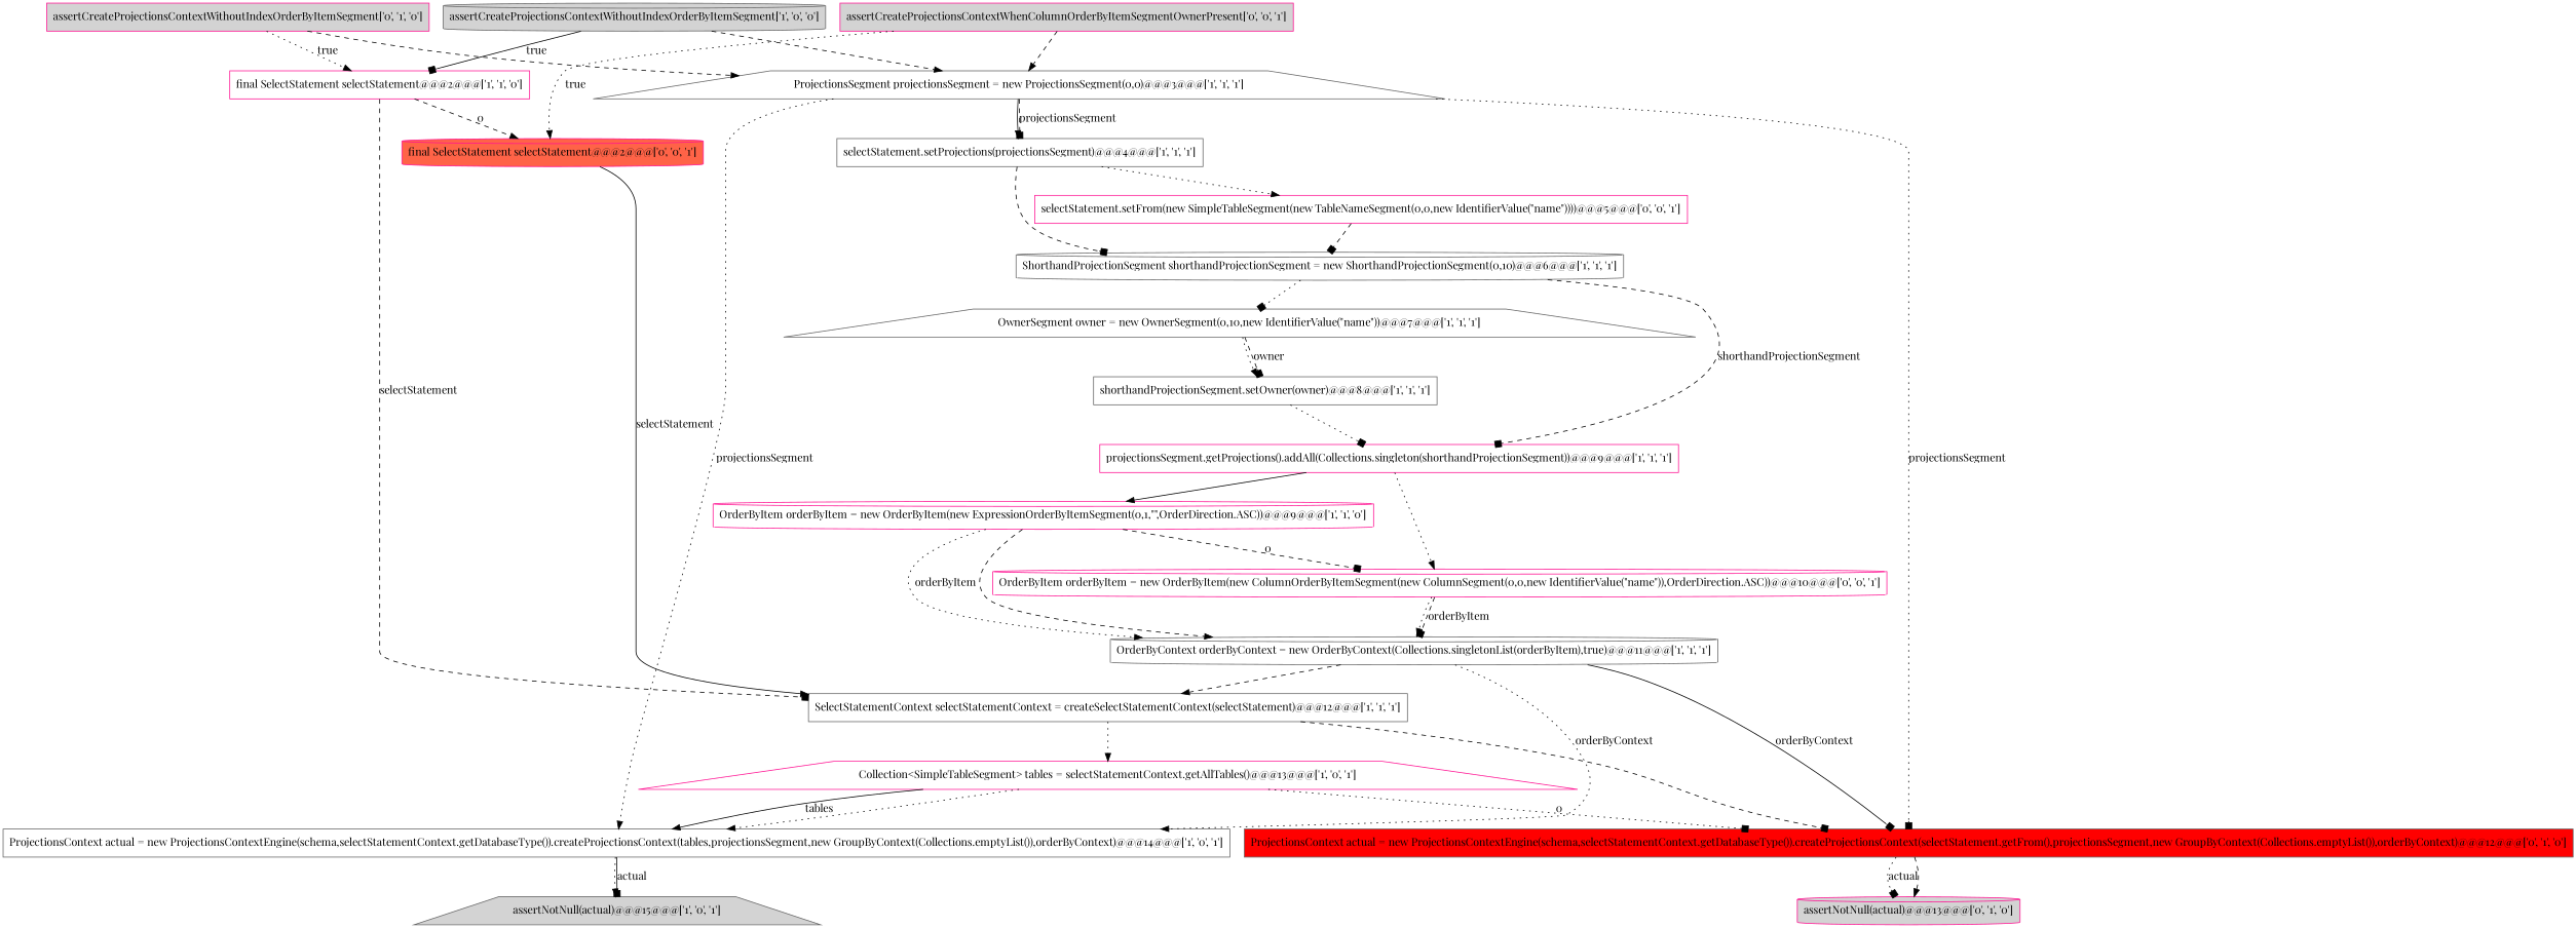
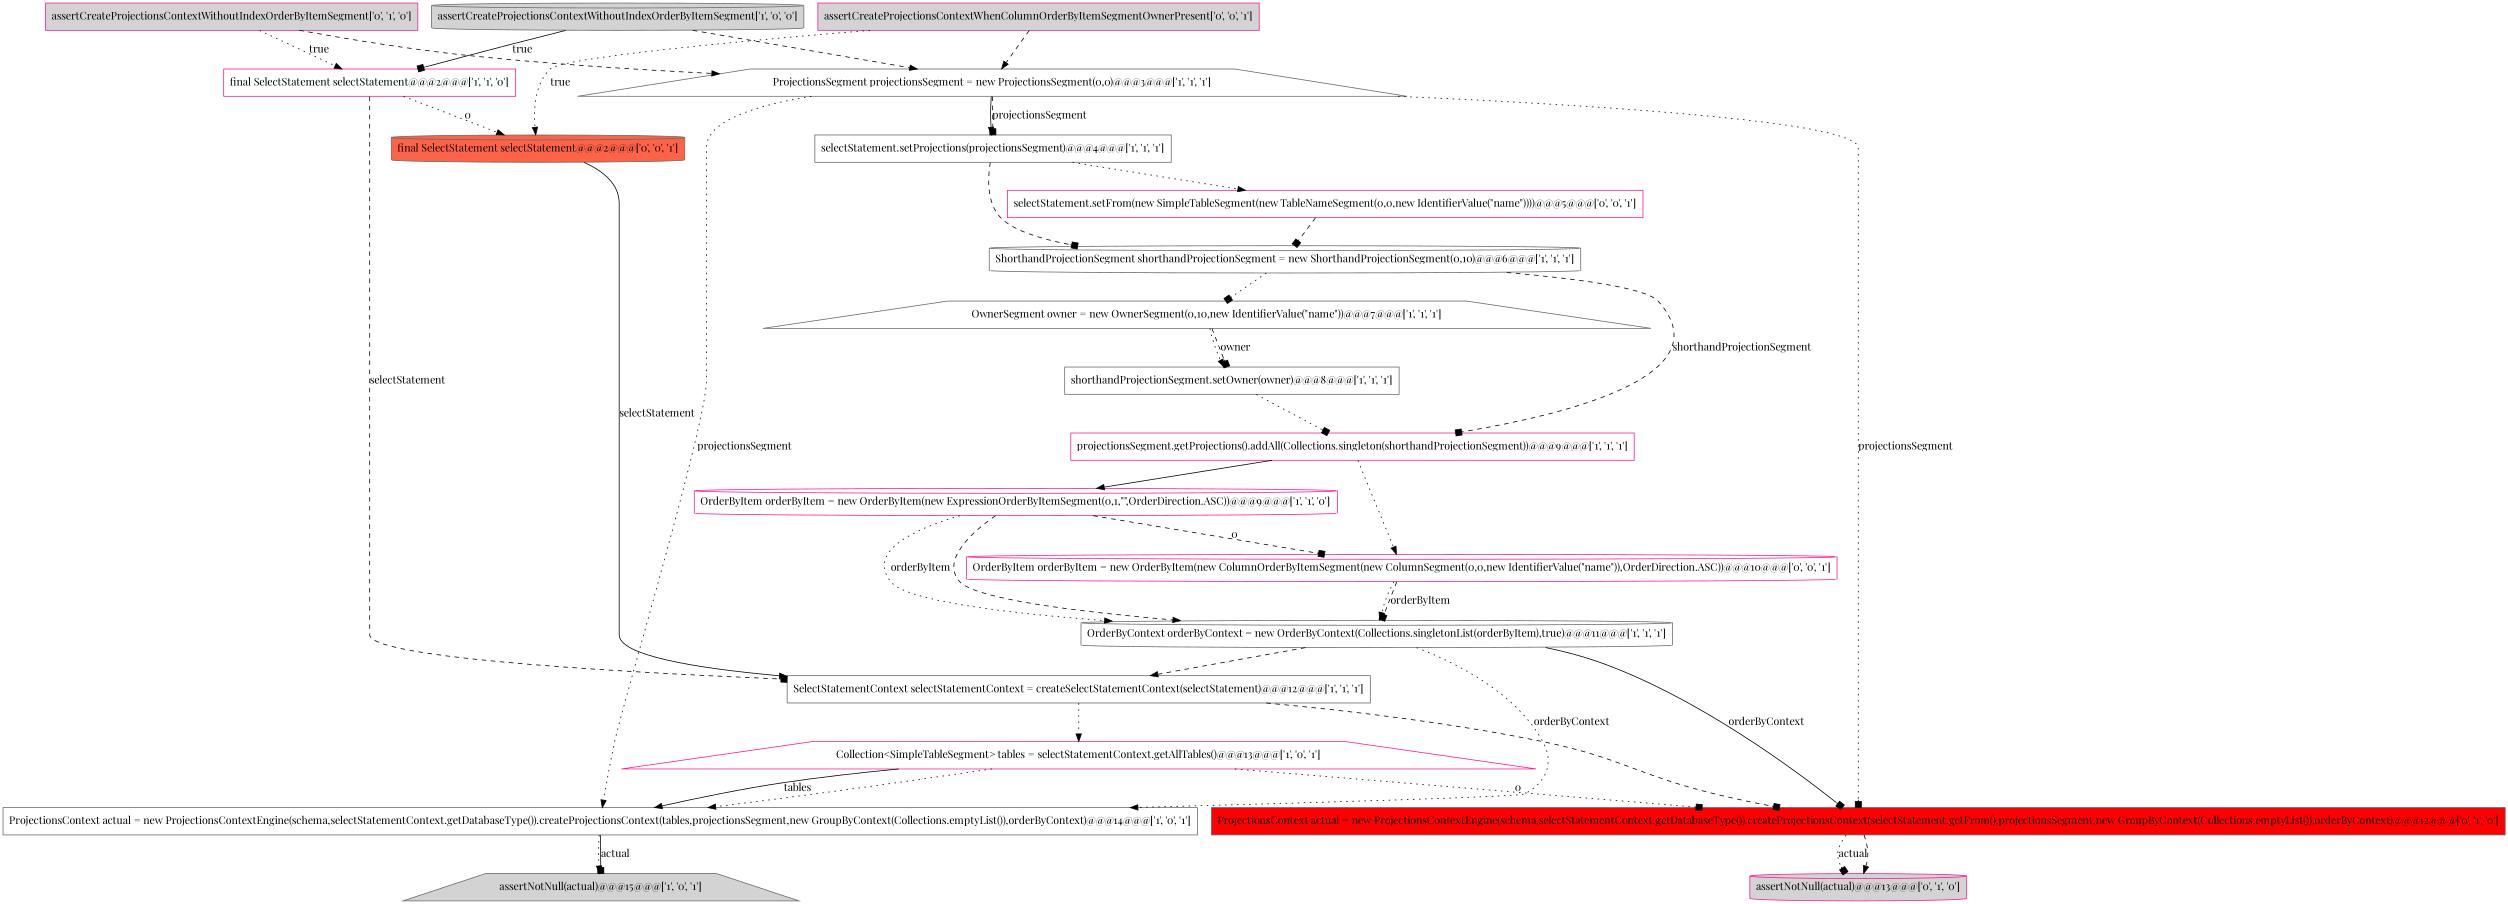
  digraph {
    fontname="Playfair Display"
    node [color=gray40 fillcolor=white fontname="Playfair Display" shape=box style=filled]
    edge [arrowhead=normal fontname="Playfair Display" style=dotted]
    n1 [color=deeppink label="OrderByItem orderByItem = new OrderByItem(new ExpressionOrderByItemSegment(0,1,\"\",OrderDirection.ASC))@@@9@@@['1', '1', '0']" shape=cylinder]
    n2 [label="OrderByContext orderByContext = new OrderByContext(Collections.singletonList(orderByItem),true)@@@11@@@['1', '1', '1']" shape=cylinder]
    n3 [color=deeppink label="OrderByItem orderByItem = new OrderByItem(new ColumnOrderByItemSegment(new ColumnSegment(0,0,new IdentifierValue(\"name\")),OrderDirection.ASC))@@@10@@@['0', '0', '1']" shape=cylinder]
    n4 [label="ProjectionsContext actual = new ProjectionsContextEngine(schema,selectStatementContext.getDatabaseType()).createProjectionsContext(tables,projectionsSegment,new GroupByContext(Collections.emptyList()),orderByContext)@@@14@@@['1', '0', '1']"]
    n5 [label="SelectStatementContext selectStatementContext = createSelectStatementContext(selectStatement)@@@12@@@['1', '1', '1']"]
    n6 [fillcolor=red label="ProjectionsContext actual = new ProjectionsContextEngine(schema,selectStatementContext.getDatabaseType()).createProjectionsContext(selectStatement.getFrom(),projectionsSegment,new GroupByContext(Collections.emptyList()),orderByContext)@@@12@@@['0', '1', '0']"]
    n7 [fillcolor=lightgray label="assertNotNull(actual)@@@15@@@['1', '0', '1']" shape=trapezium]
    n8 [color=deeppink label="Collection<SimpleTableSegment> tables = selectStatementContext.getAllTables()@@@13@@@['1', '0', '1']" shape=trapezium]
    n9 [color=deeppink fillcolor=lightgray label="assertNotNull(actual)@@@13@@@['0', '1', '0']" shape=cylinder]
    n10 [color=deeppink label="selectStatement.setFrom(new SimpleTableSegment(new TableNameSegment(0,0,new IdentifierValue(\"name\"))))@@@5@@@['0', '0', '1']"]
    n11 [label="ShorthandProjectionSegment shorthandProjectionSegment = new ShorthandProjectionSegment(0,10)@@@6@@@['1', '1', '1']" shape=cylinder]
    n12 [label="OwnerSegment owner = new OwnerSegment(0,10,new IdentifierValue(\"name\"))@@@7@@@['1', '1', '1']" shape=trapezium]
    n13 [color=deeppink label="projectionsSegment.getProjections().addAll(Collections.singleton(shorthandProjectionSegment))@@@9@@@['1', '1', '1']"]
-   n14 [color=deeppink fillcolor=tomato label="final SelectStatement selectStatement@@@2@@@['0', '0', '1']" shape=cylinder]
+   n14 [fillcolor=tomato label="final SelectStatement selectStatement@@@2@@@['0', '0', '1']" shape=cylinder]
    n15 [label="ProjectionsSegment projectionsSegment = new ProjectionsSegment(0,0)@@@3@@@['1', '1', '1']" shape=trapezium]
    n16 [label="selectStatement.setProjections(projectionsSegment)@@@4@@@['1', '1', '1']"]
    n17 [color=deeppink fillcolor=lightgray label="assertCreateProjectionsContextWithoutIndexOrderByItemSegment['0', '1', '0']"]
    n18 [color=deeppink label="final SelectStatement selectStatement@@@2@@@['1', '1', '0']"]
    n19 [label="shorthandProjectionSegment.setOwner(owner)@@@8@@@['1', '1', '1']"]
    n20 [fillcolor=lightgray label="assertCreateProjectionsContextWithoutIndexOrderByItemSegment['1', '0', '0']" shape=cylinder]
    n21 [color=deeppink fillcolor=lightgray label="assertCreateProjectionsContextWhenColumnOrderByItemSegmentOwnerPresent['0', '0', '1']"]
    n1 -> n2 [style=dashed]
    n1 -> n2 [label=orderByItem]
    n1 -> n3 [arrowhead=box label=0 style=dashed]
    n2 -> n4 [label=orderByContext]
    n2 -> n5 [style=dashed]
    n2 -> n6 [arrowhead=box label=orderByContext style=solid]
    n3 -> n2 [arrowhead=box label=orderByItem style=dashed]
    n3 -> n2
    n4 -> n7
    n4 -> n7 [arrowhead=box label=actual style=solid]
    n5 -> n6 [arrowhead=box style=dashed]
    n5 -> n8
    n6 -> n9 [arrowhead=box label=actual]
    n6 -> n9 [style=dashed]
    n8 -> n4
    n8 -> n4 [label=tables style=solid]
    n8 -> n6 [arrowhead=box label=0]
    n10 -> n11 [arrowhead=box style=dashed]
    n11 -> n12 [arrowhead=box]
    n11 -> n13 [arrowhead=box label=shorthandProjectionSegment style=dashed]
    n12 -> n19
    n12 -> n19 [arrowhead=box label=owner style=dashed]
    n13 -> n1 [style=solid]
    n13 -> n3
    n14 -> n5 [label=selectStatement style=solid]
    n15 -> n4 [label=projectionsSegment]
    n15 -> n6 [arrowhead=box label=projectionsSegment]
    n15 -> n16 [arrowhead=box label=projectionsSegment style=dashed]
    n15 -> n16 [style=solid]
    n16 -> n10
    n16 -> n11 [arrowhead=box style=dashed]
    n17 -> n15 [style=dashed]
    n17 -> n18 [label=true]
    n18 -> n5 [arrowhead=box label=selectStatement style=dashed]
-   n18 -> n14 [label=0 style=dashed]
+   n18 -> n14 [label=0]
    n19 -> n13 [arrowhead=box]
    n20 -> n15 [style=dashed]
    n20 -> n18 [arrowhead=box label=true style=solid]
    n21 -> n14 [label=true]
    n21 -> n15 [style=dashed]
  }
